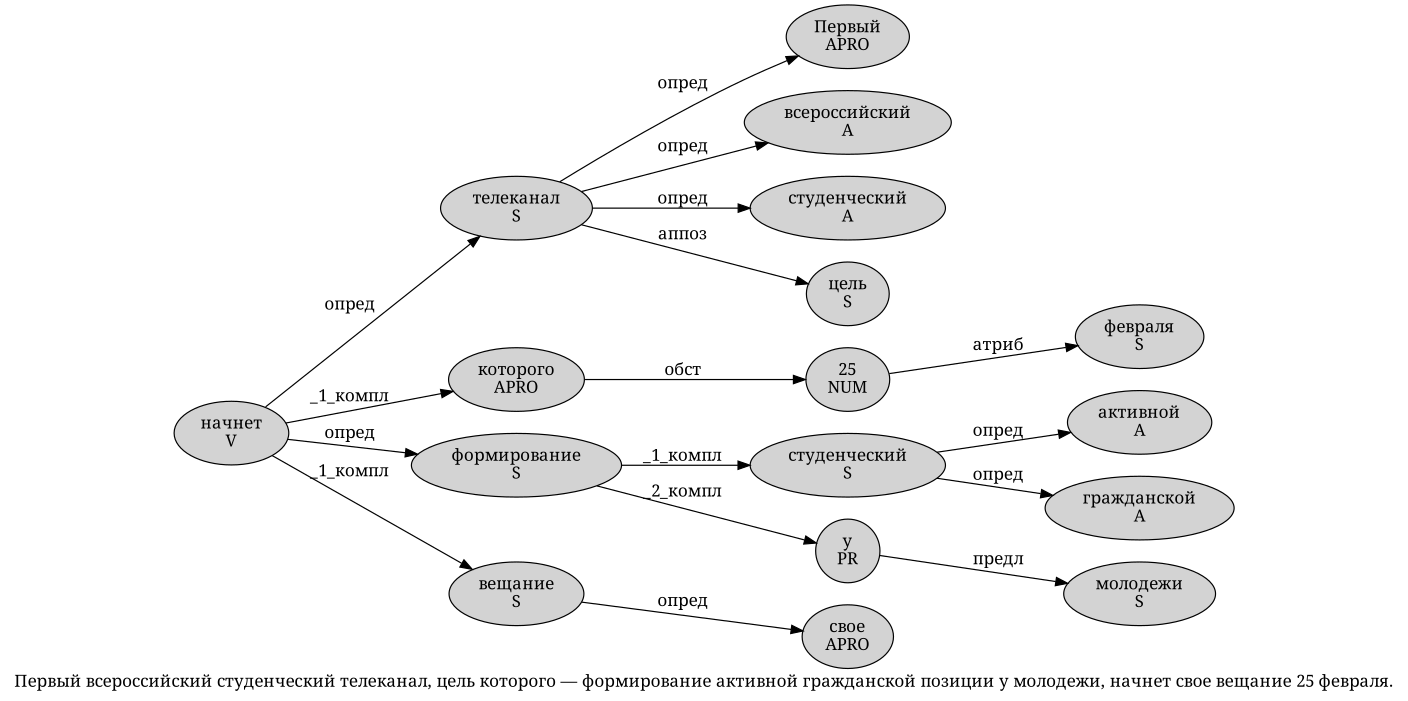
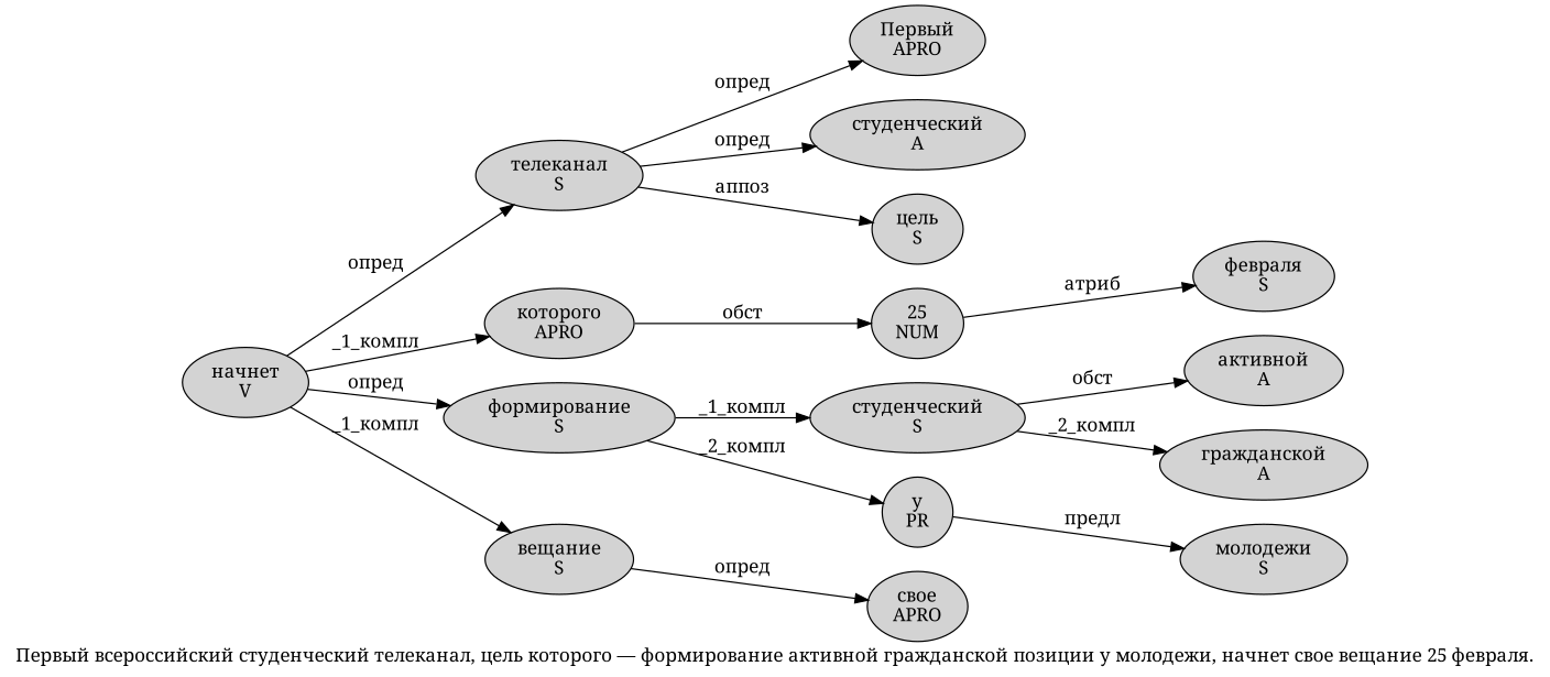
  digraph {
    fontname="Noto Serif"
    label="Первый всероссийский студенческий телеканал, цель которого — формирование активной гражданской позиции у молодежи, начнет свое вещание 25 февраля."
    rankdir=LR
    node [fillcolor=lightgray fontname="Noto Serif" penwidth=1 shape=ellipse style=filled]
    edge [fontname="Noto Serif"]
    n1 [label="Первый\nAPRO"]
-   n2 [label="всероссийский\nA"]
    n3 [label="студенческий\nA"]
    n4 [label="телеканал\nS"]
    n5 [label="цель\nS"]
    n6 [label="которого\nAPRO"]
    n7 [label="25\nNUM"]
    n8 [label="формирование\nS"]
    n9 [label="студенческий\nS"]
    n10 [label="у\nPR"]
    n11 [label="активной\nA"]
    n12 [label="гражданской\nA"]
    n13 [label="молодежи\nS"]
    n14 [label="начнет\nV"]
    n15 [label="вещание\nS"]
    n16 [label="свое\nAPRO"]
    n17 [label="февраля\nS"]
    n4 -> n1 [label="опред"]
-   n4 -> n2 [label="опред"]
    n4 -> n3 [label="опред"]
    n4 -> n5 [label="аппоз"]
    n6 -> n7 [label="обст"]
    n7 -> n17 [label="атриб"]
    n8 -> n9 [label="_1_компл"]
    n8 -> n10 [label="_2_компл"]
-   n9 -> n11 [label="опред"]
-   n9 -> n12 [label="опред"]
+   n9 -> n11 [label="обст"]
+   n9 -> n12 [label="_2_компл"]
    n10 -> n13 [label="предл"]
    n14 -> n4 [label="опред"]
    n14 -> n6 [label="_1_компл"]
    n14 -> n8 [label="опред"]
    n14 -> n15 [label="_1_компл"]
    n15 -> n16 [label="опред"]
  }
